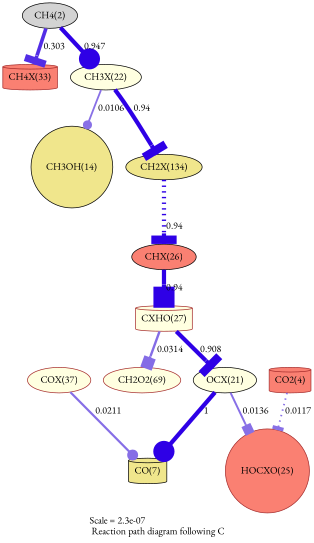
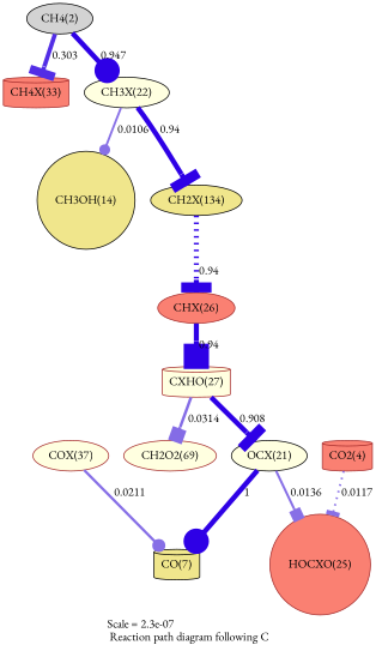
  digraph {
    fontname="EB Garamond"
    label="Scale = 2.3e-07\l Reaction path diagram following C"
    node [color=black fillcolor=lightyellow fontname="EB Garamond" shape=ellipse style=filled]
    edge [arrowhead=tee arrowsize=2.98 color="0.7, 1.44, 0.9" fontname="EB Garamond" penwidth=5.95 style=solid]
    n1 [fillcolor=lightgrey label="CH4(2)"]
    n2 [color=brown fillcolor=salmon label="CH4X(33)" shape=cylinder]
    n3 [label="CH3X(22)"]
    n4 [fillcolor=khaki label="CH3OH(14)" shape=circle]
    n5 [fillcolor=khaki label="CH2X(134)"]
-   n6 [fillcolor=salmon label="CHX(26)"]
+   n6 [color=brown fillcolor=salmon label="CHX(26)"]
    n7 [color=brown label="CXHO(27)" shape=cylinder]
    n8 [label="OCX(21)"]
    n9 [color=brown label="CH2O2(69)"]
    n10 [fillcolor=khaki label="CO(7)" shape=cylinder]
    n11 [color=brown fillcolor=salmon label="HOCXO(25)" shape=circle]
    n12 [color=brown label="COX(37)"]
    n13 [color=brown fillcolor=salmon label="CO2(4)" shape=cylinder]
    n1 -> n2 [arrowsize=2.55 color="0.7, 0.803, 0.9" label=" 0.303" penwidth=5.1]
    n1 -> n3 [arrowhead=dot color="0.7, 1.45, 0.9" label=" 0.947" penwidth=5.96]
    n3 -> n4 [arrowhead=dot arrowsize=1.28 color="0.7, 0.511, 0.9" label=" 0.0106" penwidth=2.56]
    n3 -> n5 [label=" 0.94"]
    n5 -> n6 [label=" 0.94" style=dotted]
    n6 -> n7 [arrowhead=box label=" 0.94"]
    n7 -> n8 [arrowsize=2.96 color="0.7, 1.41, 0.9" label=" 0.908" penwidth=5.93]
    n7 -> n9 [arrowhead=box arrowsize=1.69 color="0.7, 0.531, 0.9" label=" 0.0314" penwidth=3.39]
    n8 -> n10 [arrowhead=dot arrowsize=3 color="0.7, 1.5, 0.9" label=" 1" penwidth=6]
    n8 -> n11 [arrowhead=box arrowsize=1.38 color="0.7, 0.514, 0.9" label=" 0.0136" penwidth=2.76]
    n12 -> n10 [arrowhead=dot arrowsize=1.54 color="0.7, 0.521, 0.9" label=" 0.0211" penwidth=3.09]
    n13 -> n11 [arrowsize=1.32 color="0.7, 0.512, 0.9" label=" 0.0117" penwidth=2.64 style=dotted]
  }
